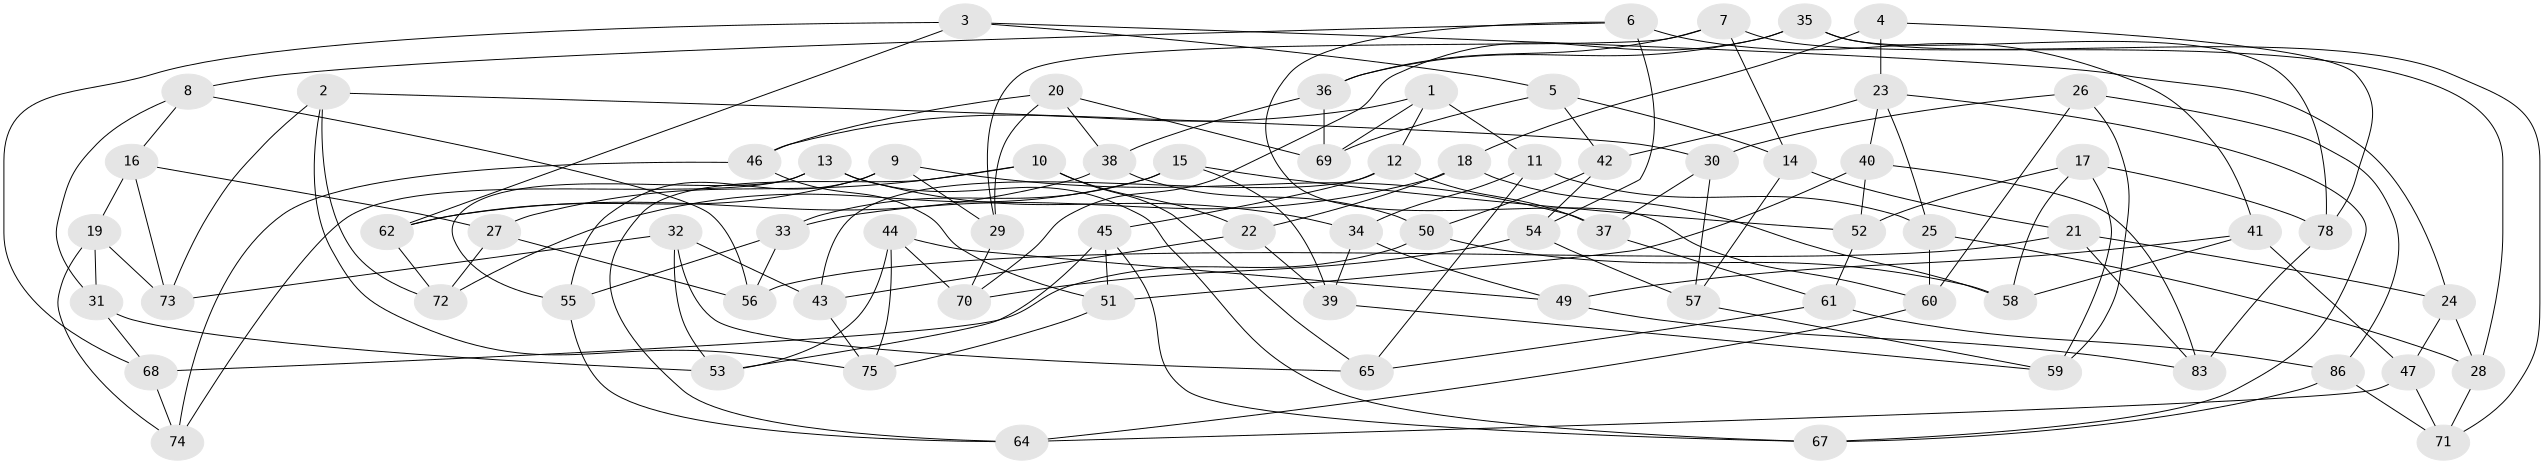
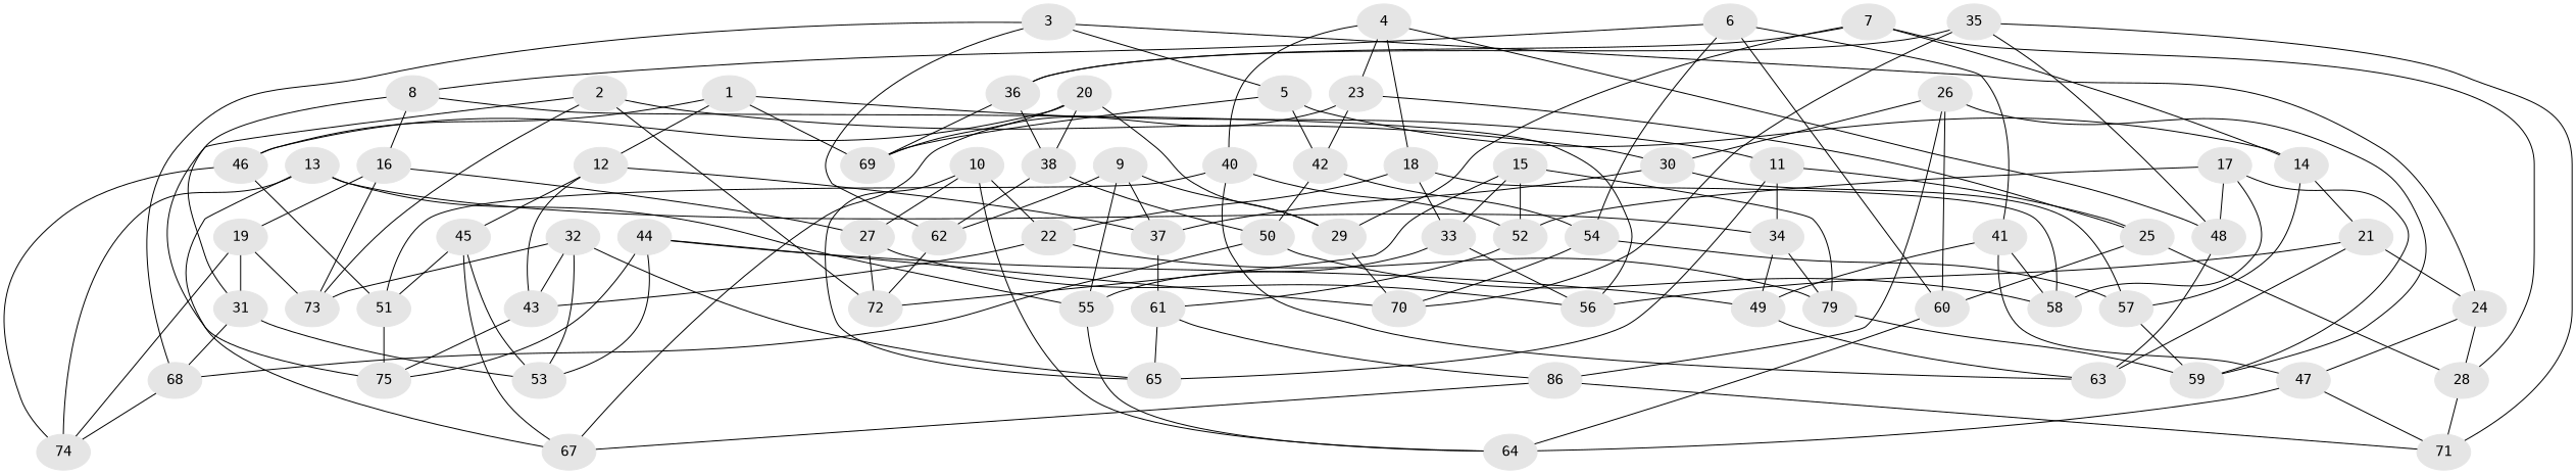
  graph {
    fontname="DejaVu Sans Mono"
    node [color=gray90 fontname="DejaVu Sans Mono" style=filled]
    edge [fontname="DejaVu Sans Mono"]
    1
    11
    12
    46
    69
    65
    25
    34
    37
    43
    45
    74
    51
    2
    30
    72
    73
    75
    57
    3
    5
    24
    62
    68
    14
    42
    28
    47
    4
    18
    23
    40
-   48 [label=78]
+   48
    22
    33
    58
    67
    52
-   63 [label=83]
+   63
    21
    54
    50
    6
    8
    41
    60
    16
    31
    56
    49
    70
    64
    7
    29
    36
    71
    38
    27
    19
    53
    9
    55
    61
    10
-   39
+   39 [label=79]
    13
    59
    15
    17
    20
    26
    n72 [label=86]
    32
    35
    44
    1 -- 11
    1 -- 12
    1 -- 46
    1 -- 69
    11 -- 65
    11 -- 25
    11 -- 34
    12 -- 37
    12 -- 43
    12 -- 45
    46 -- 74
    46 -- 51
    25 -- 28
    25 -- 60
    34 -- 49
    34 -- 39
    37 -- 61
    43 -- 75
    45 -- 51
    45 -- 67
    45 -- 53
    51 -- 75
    2 -- 30
    2 -- 72
    2 -- 73
    2 -- 75
    30 -- 37
    30 -- 57
    57 -- 59
    3 -- 5
    3 -- 24
    3 -- 62
    3 -- 68
    5 -- 69
    5 -- 14
    5 -- 42
    24 -- 28
    24 -- 47
    62 -- 72
    68 -- 74
    14 -- 57
    14 -- 21
    42 -- 54
    42 -- 50
    28 -- 71
    47 -- 64
    47 -- 71
    4 -- 18
    4 -- 23
-   23 -- 40
+   4 -- 40
    4 -- 48
    18 -- 22
    18 -- 33
    18 -- 58
    23 -- 25
    23 -- 42
    23 -- 67
    40 -- 51
    40 -- 52
    40 -- 63
    48 -- 63
    22 -- 43
    22 -- 39
    33 -- 56
    33 -- 55
    52 -- 61
    21 -- 24
    21 -- 63
    21 -- 56
    54 -- 57
    54 -- 70
    50 -- 68
    50 -- 58
    6 -- 54
    6 -- 8
    6 -- 41
    6 -- 60
    8 -- 16
    8 -- 31
    8 -- 56
    41 -- 47
    41 -- 58
    41 -- 49
    60 -- 64
    16 -- 73
    16 -- 27
    16 -- 19
    31 -- 68
    31 -- 53
    49 -- 63
    7 -- 14
    7 -- 28
    7 -- 29
    7 -- 36
    29 -- 70
    36 -- 69
    36 -- 38
    38 -- 62
    38 -- 50
    27 -- 72
    27 -- 56
    19 -- 74
    19 -- 73
    19 -- 31
    9 -- 37
    9 -- 62
    9 -- 29
    9 -- 55
    55 -- 64
    61 -- 65
    61 -- n72
    10 -- 65
    10 -- 22
    10 -- 64
    10 -- 27
    39 -- 59
    13 -- 34
    13 -- 74
    13 -- 67
    13 -- 55
    15 -- 72
    15 -- 33
    15 -- 52
    15 -- 39
    17 -- 48
    17 -- 58
    17 -- 52
    17 -- 59
    20 -- 46
    20 -- 69
    20 -- 29
    20 -- 38
    26 -- 30
    26 -- 60
    26 -- 59
    26 -- n72
    n72 -- 67
    n72 -- 71
    32 -- 65
    32 -- 43
    32 -- 73
    32 -- 53
    35 -- 48
    35 -- 70
    35 -- 36
    35 -- 71
    44 -- 75
    44 -- 49
    44 -- 70
    44 -- 53
  }
